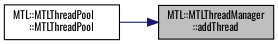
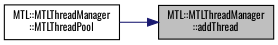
  digraph {
    rankdir=RL
    fontname=Oswald
    node [color=black fontname=Oswald fontsize=10 shape=record style=filled]
    n1 [fillcolor=grey75 fontcolor=black height=0.2 label="MTL::MTLThreadManager\l::addThread" width=0.4]
-   n2 [fillcolor=white height=0.2 label="MTL::MTLThreadPool\l::MTLThreadPool" width=0.4]
+   n2 [fillcolor=white height=0.2 label="MTL::MTLThreadManager\l::MTLThreadPool" width=0.4]
    n1 -> n2 [color=midnightblue dir=back fontname=Oswald fontsize=10 labelfontname=Helvetica labelfontsize=10 style=solid]
  }
